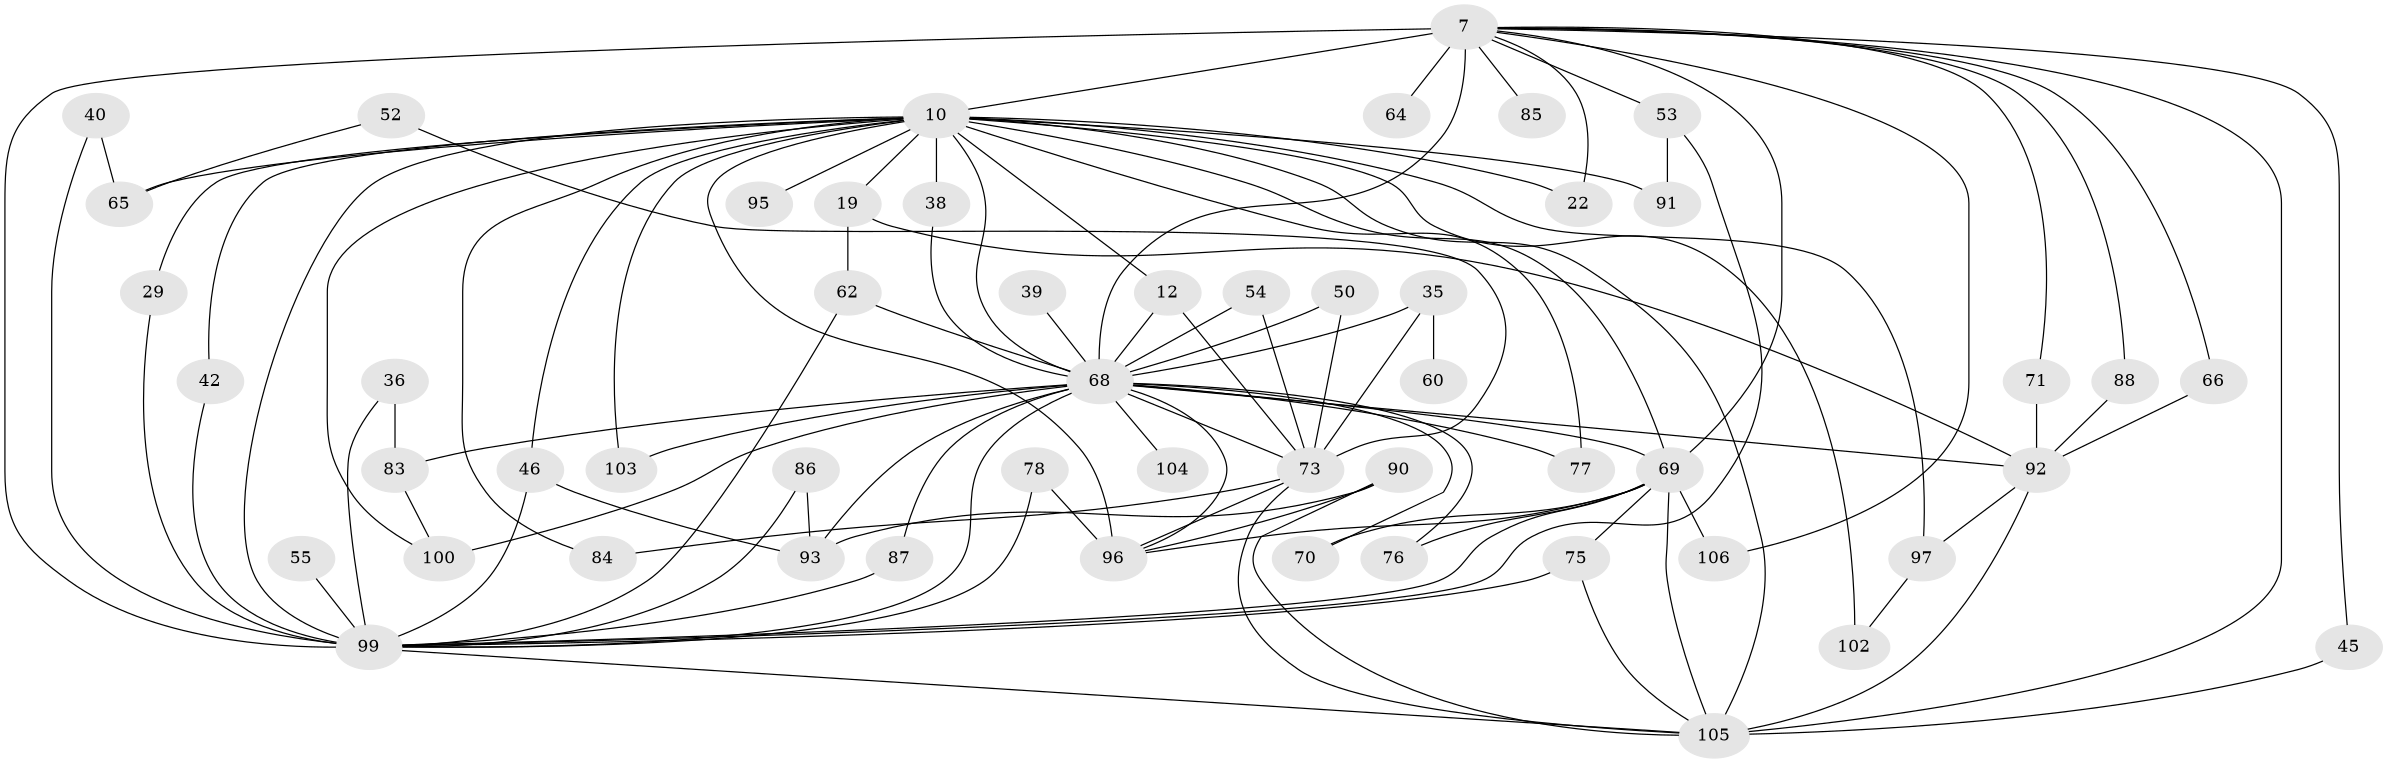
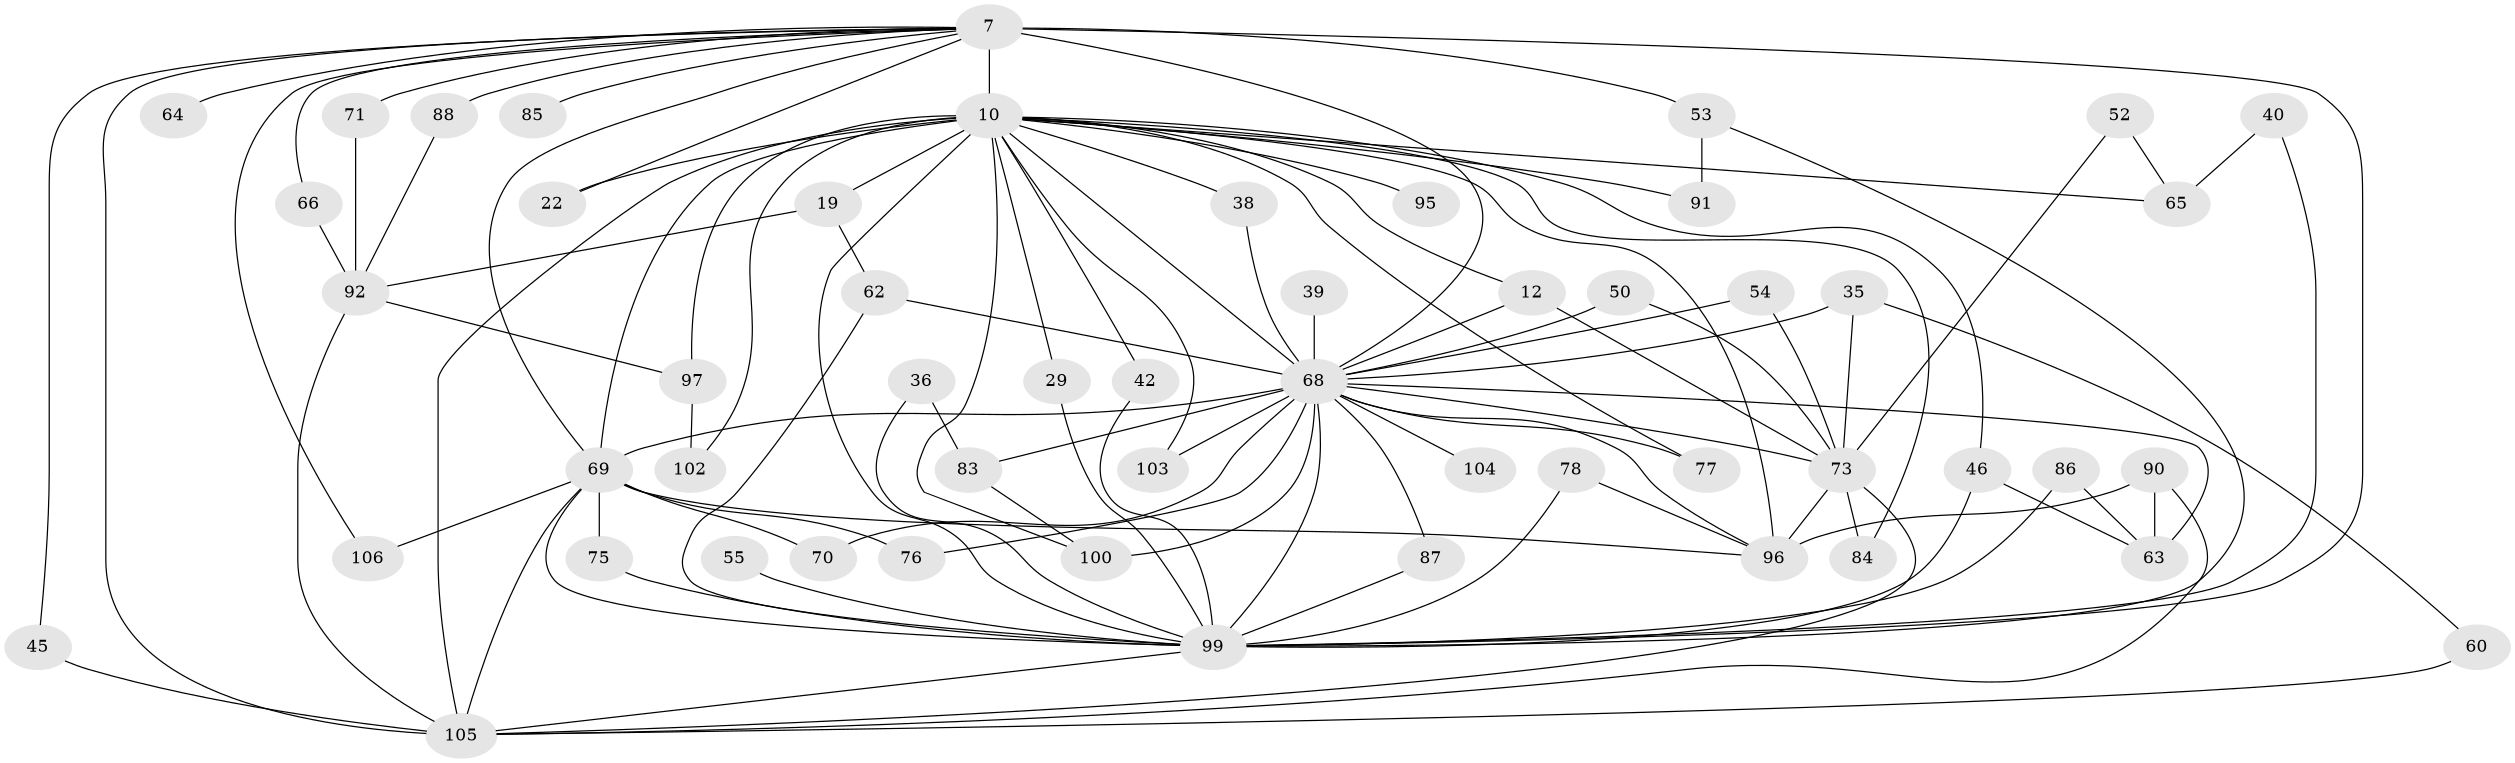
  graph {
    node [color=gray90 style=filled]
    7 [super="+4"]
    10 [super="+8"]
    22
    45
    53 [super="+51"]
    64
    66
    68 [super="+34+9+24"]
    69 [super="+37+6"]
    71
    85
    88
    99 [super="+79+48+56+5"]
    105 [super="+101+49+98"]
    106
    12
    19
    29
    38 [super="+15"]
    42
    46
    65 [super="+11+61"]
    77
    84
    91
    95
    96 [super="+81+89+17"]
    97 [super="+82"]
    100 [super="+94+74"]
    102 [super="+67"]
    103
    92 [super="+59+25+80"]
-   93 [super="+47"]
+   93 [super="+47" label=63]
    73 [super="+30+27"]
    83 [super="+28"]
    70
    76 [super="+41"]
    87 [super="+72"]
    104
    75
    62
    35 [super="+33"]
    60
    36
    39
    40
    50
    52
    54
    55
    78
    86
    90 [super="+63"]
    7 -- 10 [weight=4]
    7 -- 22
    7 -- 45
    7 -- 53 [weight=2]
    7 -- 64 [weight=2]
    7 -- 66
    7 -- 68 [weight=5]
    7 -- 69 [weight=5]
    7 -- 71
    7 -- 85 [weight=2]
    7 -- 88
    7 -- 99 [weight=6]
    7 -- 105
    7 -- 106
    10 -- 22
    10 -- 68 [weight=5]
    10 -- 69 [weight=5]
    10 -- 99 [weight=6]
    10 -- 105 [weight=3]
    10 -- 12
    10 -- 19 [weight=2]
    10 -- 29
    10 -- 38 [weight=2]
    10 -- 42
    10 -- 46
    10 -- 65 [weight=5]
    10 -- 77
    10 -- 84
    10 -- 91
    10 -- 95
    10 -- 96 [weight=4]
    10 -- 97
    10 -- 100 [weight=2]
    10 -- 102 [weight=3]
    10 -- 103
    45 -- 105
    53 -- 99
    53 -- 91
    66 -- 92
    68 -- 69 [weight=6]
    68 -- 99 [weight=4]
    68 -- 77
    68 -- 96
    68 -- 100 [weight=2]
    68 -- 103
-   68 -- 92 [weight=2]
    68 -- 93 [weight=2]
    68 -- 73 [weight=2]
    68 -- 83 [weight=4]
    68 -- 70
    68 -- 76 [weight=2]
    68 -- 87
    68 -- 104 [weight=2]
    69 -- 99 [weight=4]
    69 -- 105 [weight=4]
    69 -- 106
    69 -- 96
    69 -- 70
    69 -- 76
    69 -- 75
    71 -- 92
    88 -- 92
    99 -- 105
    12 -- 68
    12 -- 73
    19 -- 92
    19 -- 62
    29 -- 99
    38 -- 68
    42 -- 99
    46 -- 99
    46 -- 93
    97 -- 102
    92 -- 105 [weight=3]
    92 -- 97
    73 -- 105
    73 -- 84
    73 -- 96 [weight=2]
    83 -- 100
    87 -- 99 [weight=2]
    75 -- 99
    62 -- 68
    62 -- 99
    35 -- 68
    35 -- 73 [weight=2]
    35 -- 60
-   75 -- 105
+   60 -- 105
    36 -- 99
    36 -- 83
    39 -- 68 [weight=2]
    40 -- 99
    40 -- 65
    50 -- 68
    50 -- 73
    52 -- 65
    52 -- 73
    54 -- 68
    54 -- 73
    55 -- 99 [weight=2]
    78 -- 99
    78 -- 96
    86 -- 99
    86 -- 93
    90 -- 105
    90 -- 96
    90 -- 93
  }
